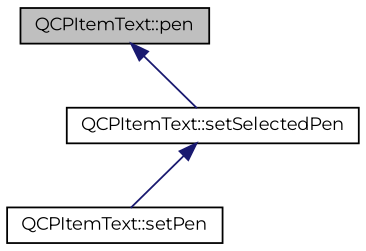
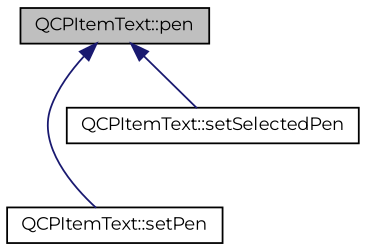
  digraph {
    fontname=Montserrat
    rankdir=TB
    node [color=black fillcolor=white fontname=Montserrat fontsize=10 shape=record style=filled]
    edge [color=midnightblue dir=back fontname=Montserrat fontsize=10 labelfontname=Helvetica labelfontsize=10 style=solid]
    n1 [fillcolor=grey75 fontcolor=black height=0.2 label="QCPItemText::pen" width=0.4]
    n2 [height=0.2 label="QCPItemText::setPen" width=0.4]
    n3 [height=0.2 label="QCPItemText::setSelectedPen" width=0.4]
-   n3 -> n2
+   n1 -> n2
    n1 -> n3
  }
